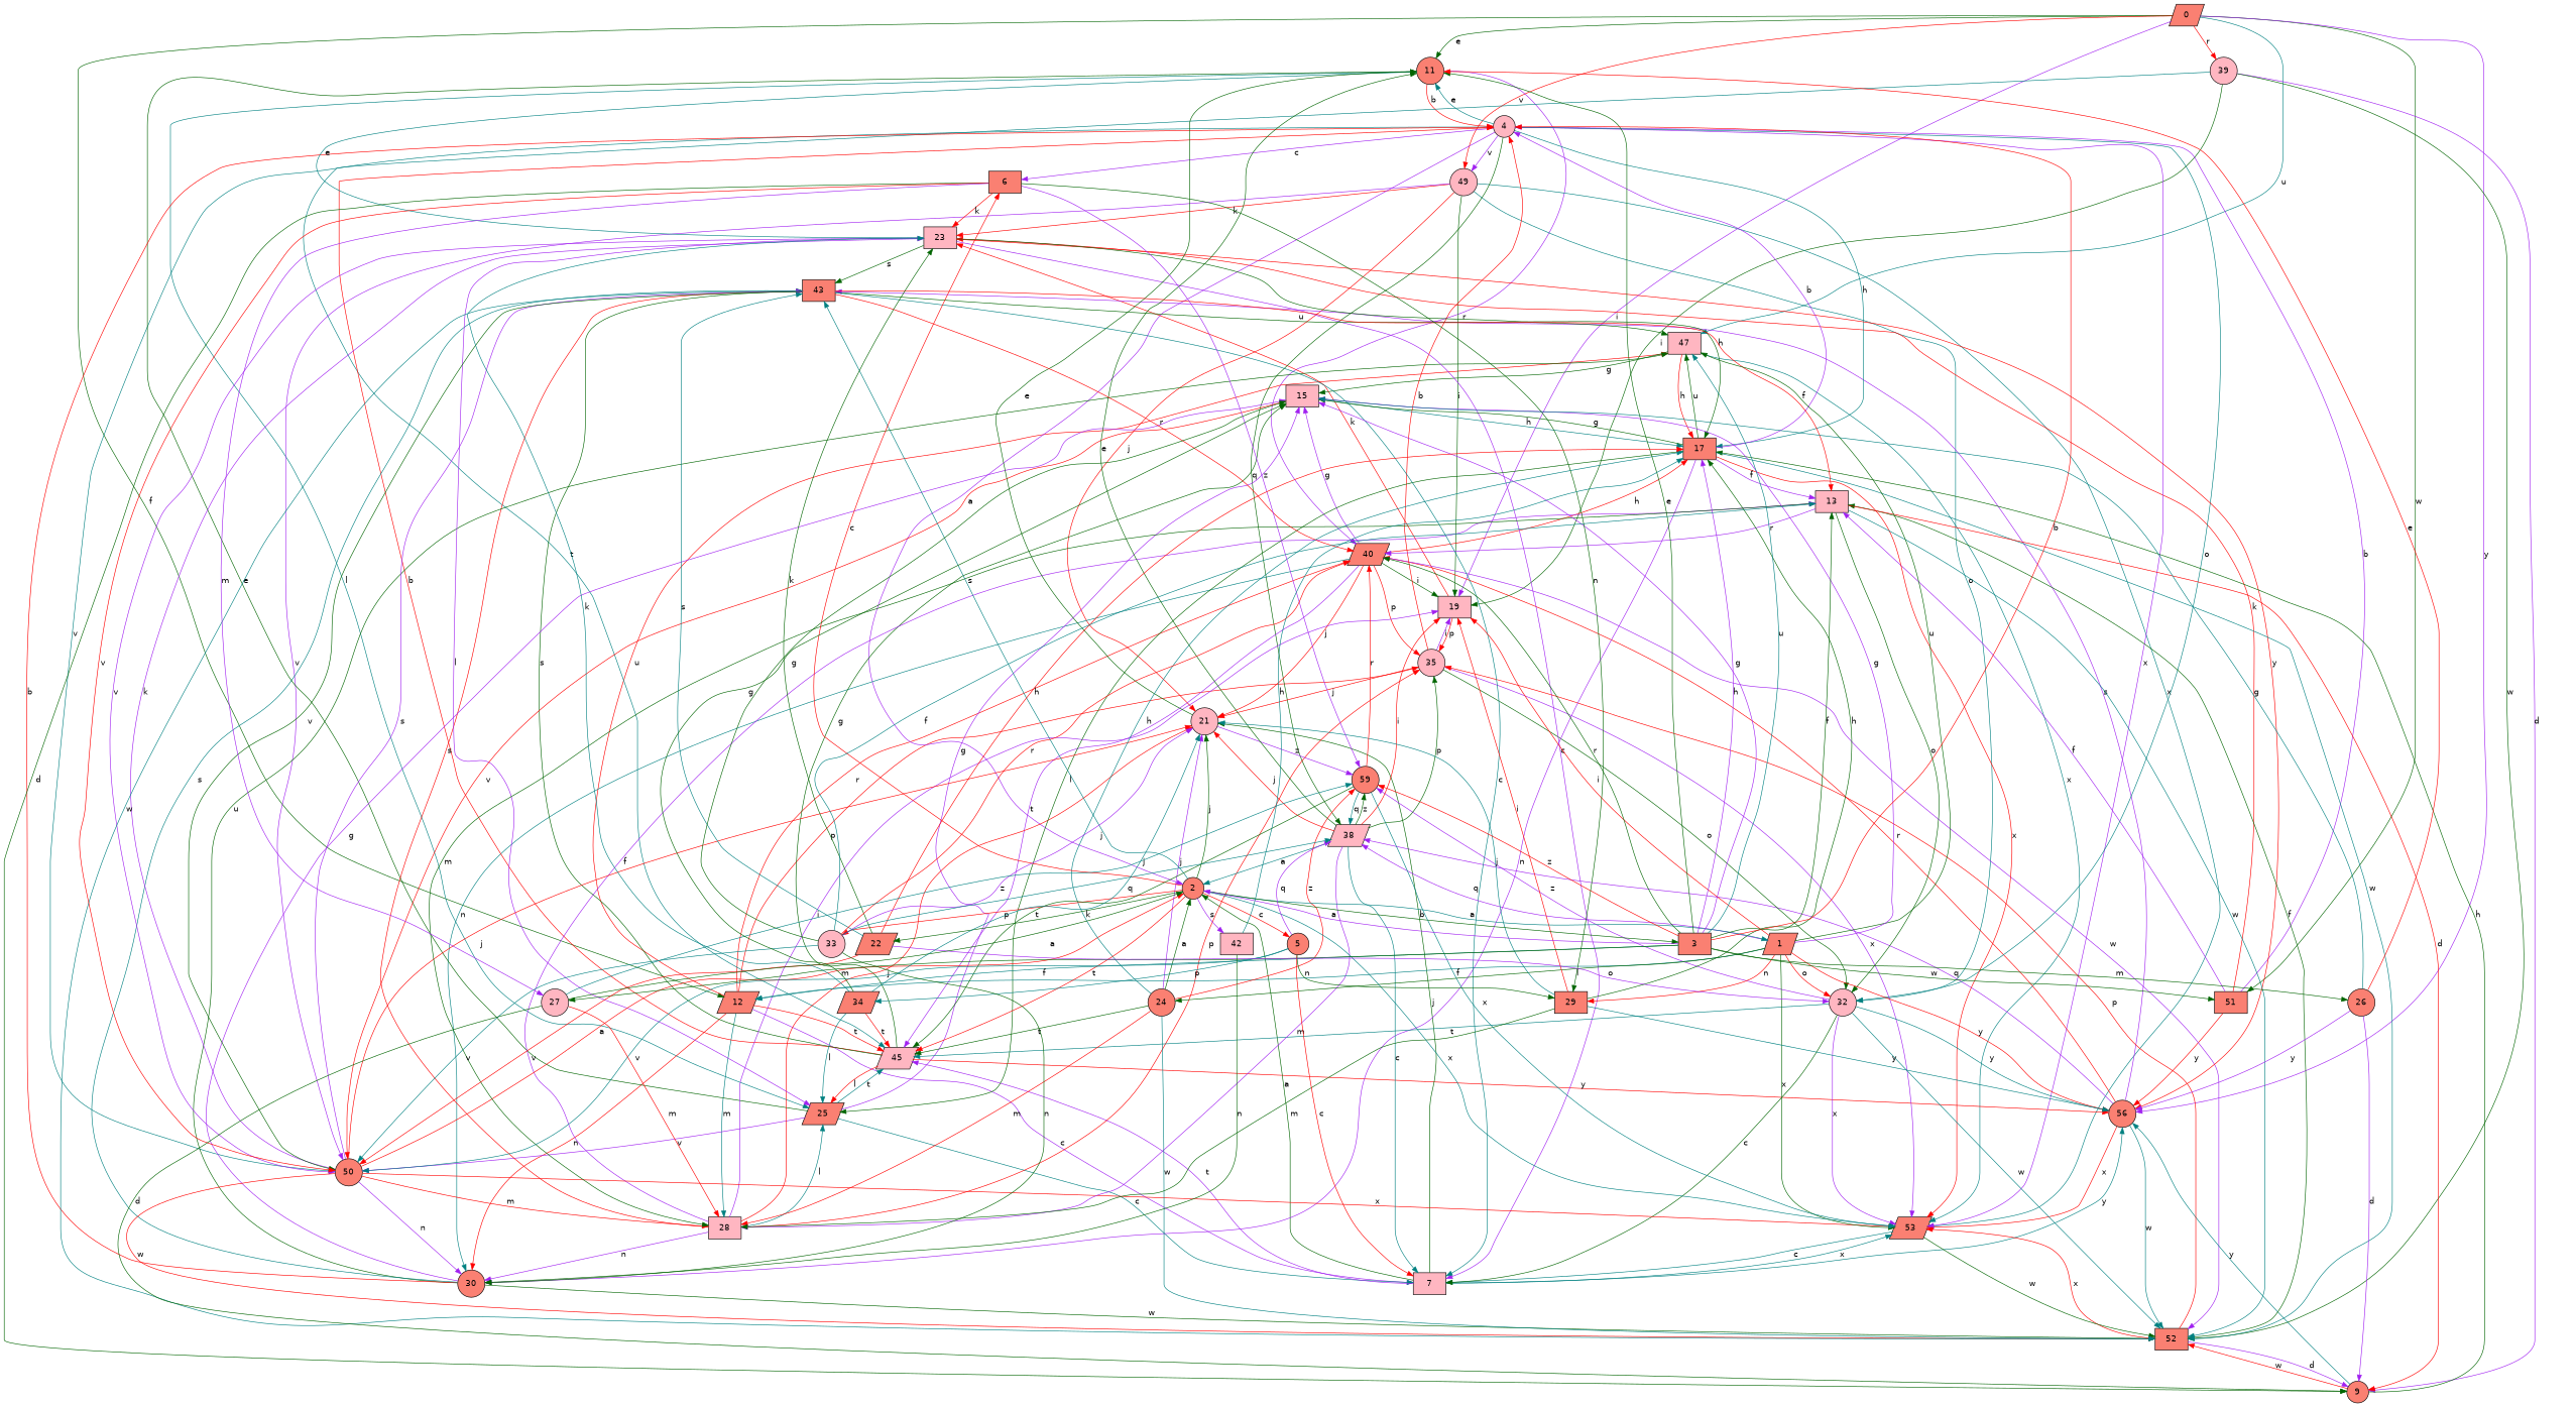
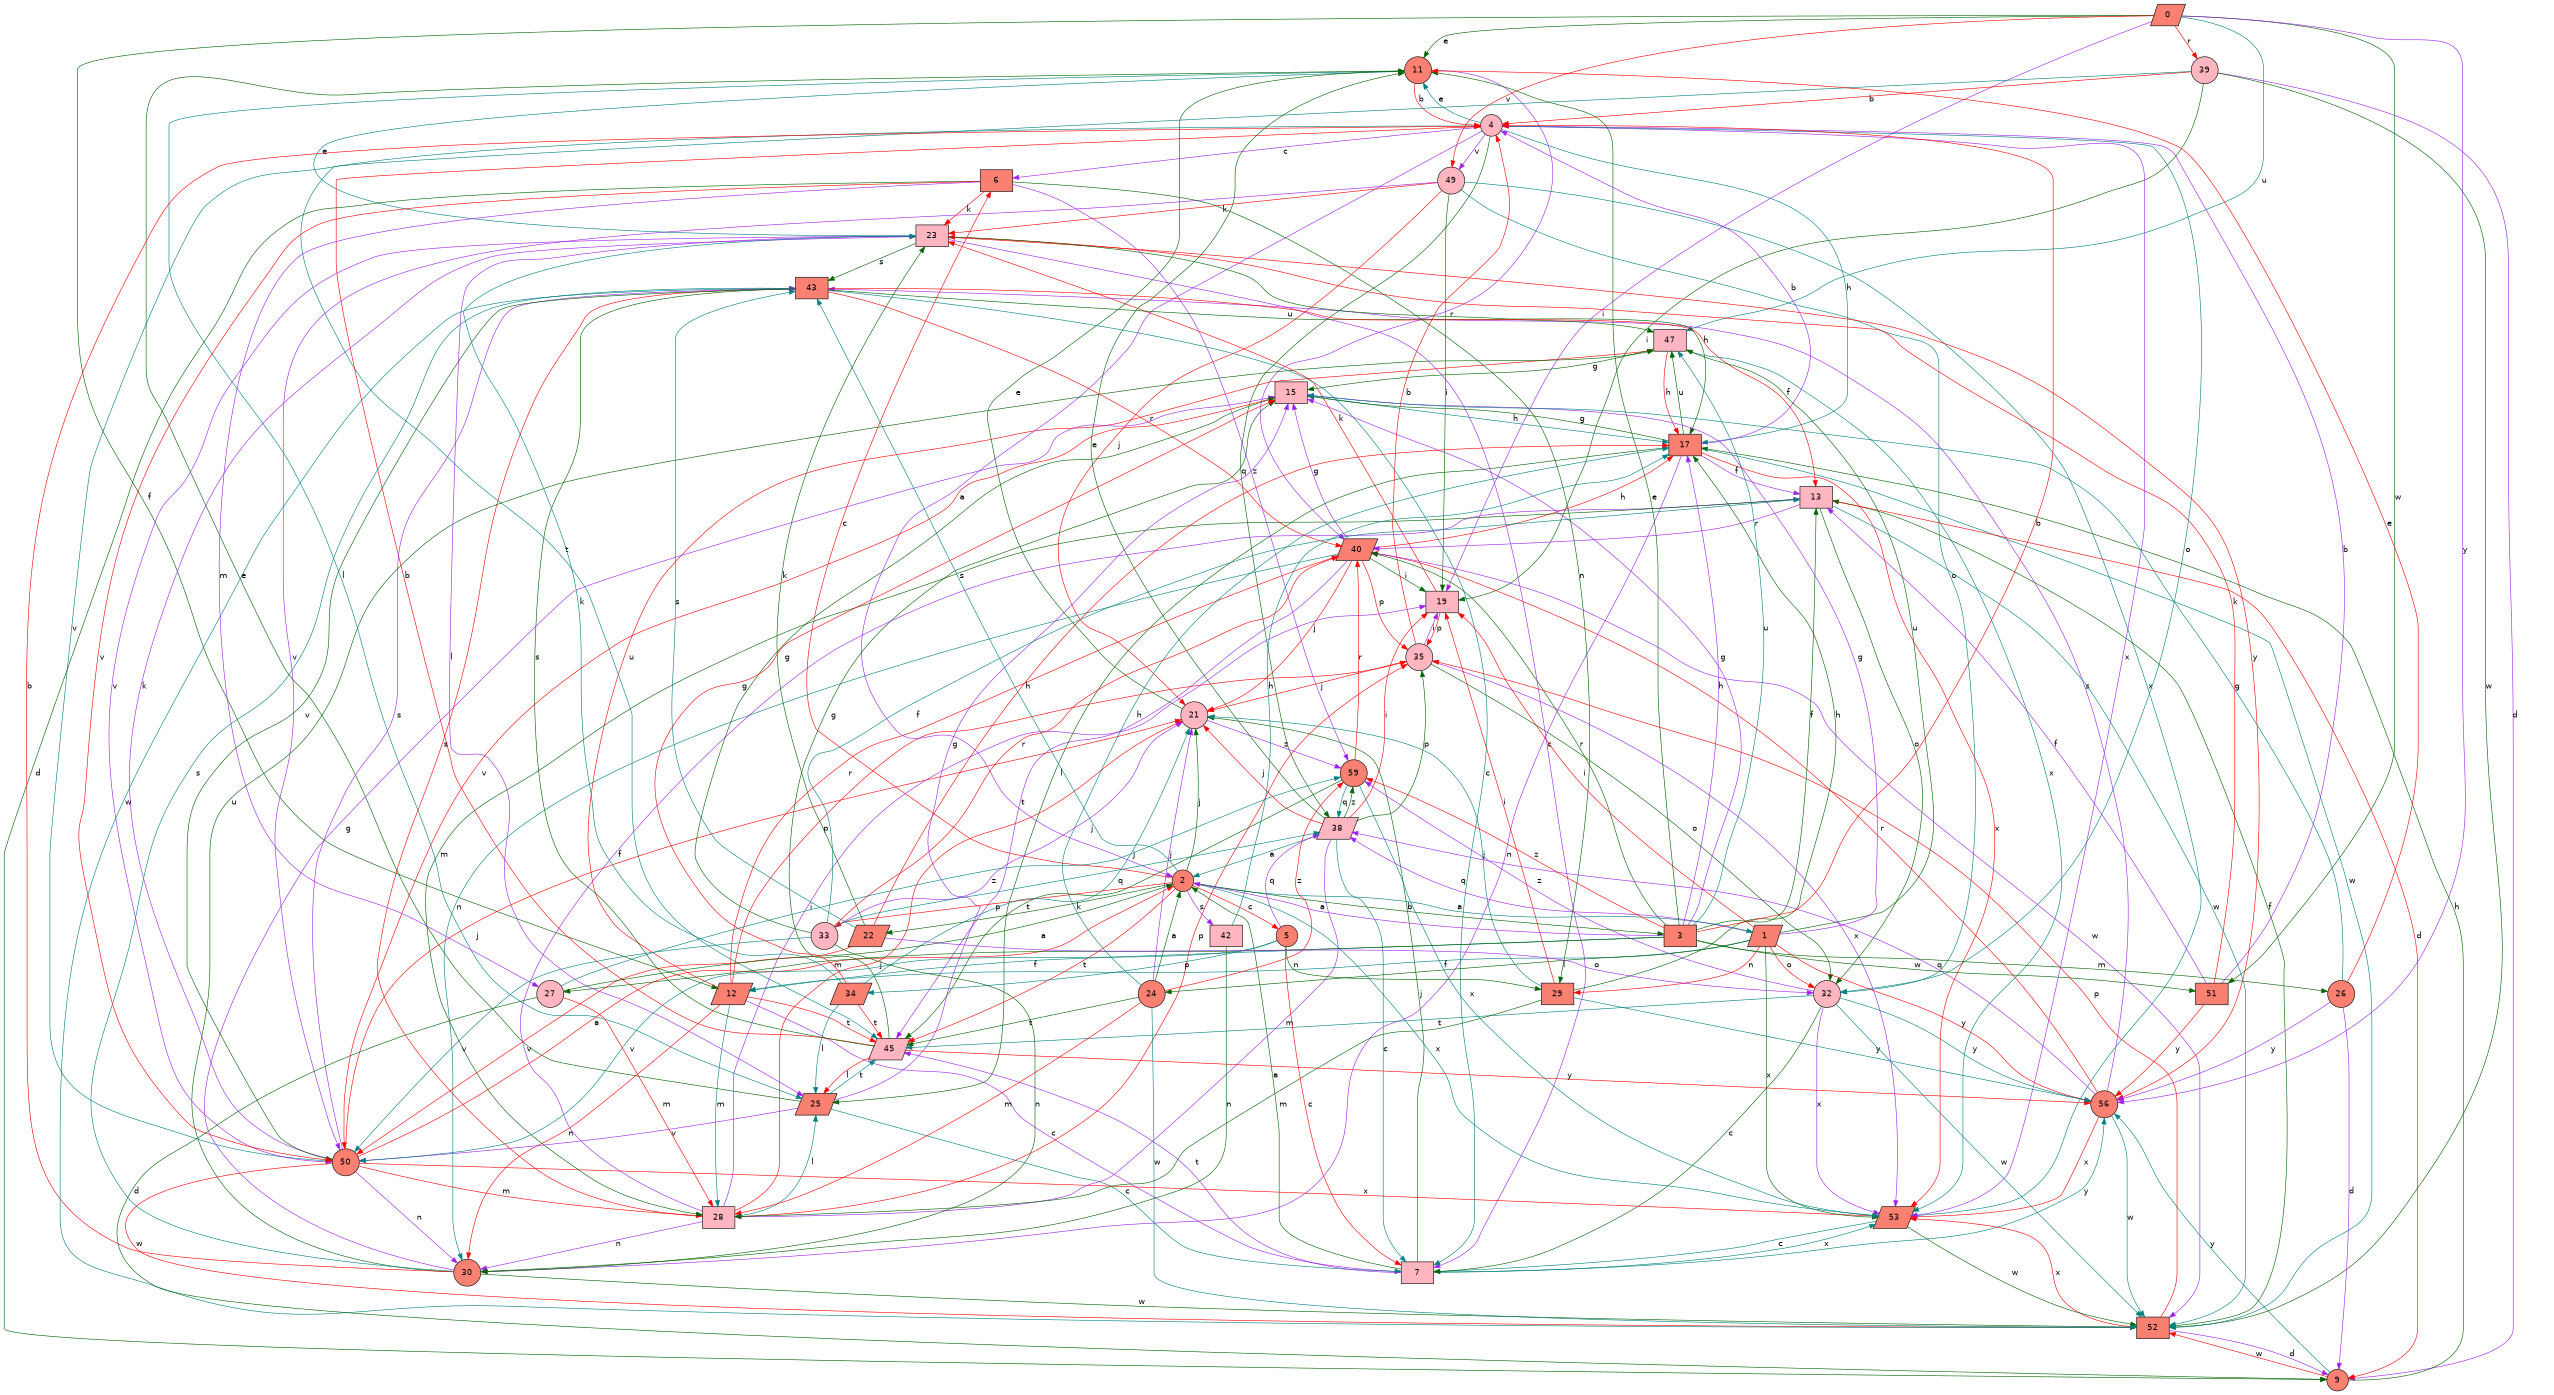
  strict digraph {
    fontname="DejaVu Sans"
    node [fillcolor=salmon fontname="DejaVu Sans" shape=circle style=filled]
    edge [color=red fontname="DejaVu Sans"]
    0 [shape=parallelogram]
    11
    12 [shape=parallelogram]
    19 [fillcolor=lightpink shape=box]
    39 [fillcolor=lightpink]
    47 [fillcolor=lightpink shape=box]
    49 [fillcolor=lightpink]
    51 [shape=box]
    56
    4 [fillcolor=lightpink]
    40 [shape=parallelogram]
    25 [shape=parallelogram]
    45 [fillcolor=lightpink shape=parallelogram]
    7 [fillcolor=lightpink shape=box]
    28 [fillcolor=lightpink shape=box]
    30
    35 [fillcolor=lightpink]
    23 [fillcolor=lightpink shape=box]
    9
    52 [shape=box]
    15 [fillcolor=lightpink shape=box]
    53 [shape=parallelogram]
    17 [shape=box]
    32 [fillcolor=lightpink]
    21 [fillcolor=lightpink]
    50
    13 [fillcolor=lightpink shape=box]
    38 [fillcolor=lightpink shape=parallelogram]
    43 [shape=box]
    1 [shape=parallelogram]
    24
    29 [shape=box]
    2
    59
    3 [shape=box]
    5
    6 [shape=box]
    22 [shape=parallelogram]
    33 [fillcolor=lightpink]
    42 [fillcolor=lightpink shape=box]
    26
    27 [fillcolor=lightpink]
    34 [shape=parallelogram]
    0 -> 11 [color=darkgreen label=e]
    0 -> 12 [color=darkgreen label=f]
    0 -> 19 [color=purple label=i]
    0 -> 39 [label=r]
    0 -> 47 [color=teal label=u]
    0 -> 49 [label=v]
    0 -> 51 [color=darkgreen label=w]
    0 -> 56 [color=purple label=y]
    11 -> 4 [label=b]
    11 -> 40 [color=purple label=r]
    11 -> 25 [color=teal label=l]
    12 -> 47 [label=u]
    12 -> 40 [label=r]
    12 -> 45 [label=t]
    12 -> 7 [color=purple label=c]
    12 -> 28 [color=teal label=m]
    12 -> 30 [label=n]
    12 -> 35 [label=p]
    19 -> 35 [label=p]
    19 -> 23 [label=k]
    39 -> 19 [color=darkgreen label=i]
+   39 -> 4 [label=b]
    39 -> 45 [color=teal label=t]
    39 -> 9 [color=purple label=d]
    39 -> 52 [color=darkgreen label=w]
    47 -> 15 [color=darkgreen label=g]
    47 -> 53 [color=teal label=x]
    47 -> 17 [label=h]
    49 -> 19 [color=darkgreen label=i]
    49 -> 23 [label=k]
    49 -> 53 [color=teal label=x]
    49 -> 32 [color=teal label=o]
    49 -> 21 [label=j]
    49 -> 50 [color=purple label=v]
    51 -> 56 [label=y]
    51 -> 4 [color=purple label=b]
    51 -> 23 [label=k]
    51 -> 13 [color=purple label=f]
    56 -> 40 [label=r]
    56 -> 52 [color=teal label=w]
    56 -> 53 [label=x]
    56 -> 38 [color=purple label=q]
    56 -> 43 [color=purple label=s]
    4 -> 11 [color=teal label=e]
    4 -> 49 [color=purple label=v]
    4 -> 53 [color=purple label=x]
    4 -> 17 [color=teal label=h]
    4 -> 32 [color=teal label=o]
    4 -> 50 [color=teal label=v]
    4 -> 38 [color=darkgreen label=q]
    4 -> 2 [color=purple label=a]
    4 -> 6 [color=purple label=c]
    40 -> 19 [color=darkgreen label=i]
    40 -> 45 [color=purple label=t]
    40 -> 30 [color=teal label=n]
    40 -> 35 [label=p]
    40 -> 52 [color=purple label=w]
    40 -> 15 [color=purple label=g]
    40 -> 17 [label=h]
    40 -> 21 [label=j]
    25 -> 11 [color=darkgreen label=e]
    25 -> 45 [color=teal label=t]
    25 -> 7 [color=teal label=c]
    25 -> 15 [color=purple label=g]
    25 -> 50 [color=purple label=v]
    45 -> 56 [label=y]
    45 -> 4 [label=b]
    45 -> 25 [label=l]
    45 -> 15 [color=darkgreen label=g]
    45 -> 43 [color=darkgreen label=s]
    7 -> 56 [color=teal label=y]
    7 -> 45 [color=purple label=t]
    7 -> 53 [color=teal label=x]
    7 -> 21 [color=darkgreen label=j]
    7 -> 2 [color=darkgreen label=a]
    28 -> 19 [color=purple label=i]
    28 -> 25 [color=teal label=l]
    28 -> 30 [color=purple label=n]
    28 -> 35 [label=p]
    28 -> 21 [label=j]
    28 -> 13 [color=purple label=f]
    28 -> 43 [label=s]
    30 -> 47 [color=darkgreen label=u]
    30 -> 4 [label=b]
    30 -> 52 [color=darkgreen label=w]
    30 -> 15 [color=purple label=g]
    30 -> 43 [color=teal label=s]
    35 -> 19 [color=purple label=i]
    35 -> 4 [label=b]
    35 -> 53 [color=purple label=x]
    35 -> 32 [color=darkgreen label=o]
    35 -> 21 [label=j]
    23 -> 11 [color=teal label=e]
    23 -> 56 [label=y]
    23 -> 25 [color=purple label=l]
    23 -> 7 [color=purple label=c]
    23 -> 17 [color=darkgreen label=h]
    23 -> 50 [color=purple label=v]
    23 -> 43 [color=darkgreen label=s]
    9 -> 56 [color=teal label=y]
    9 -> 52 [label=w]
    9 -> 17 [color=darkgreen label=h]
    52 -> 35 [label=p]
    52 -> 9 [color=purple label=d]
    52 -> 53 [label=x]
    52 -> 13 [color=darkgreen label=f]
    15 -> 17 [color=teal label=h]
    15 -> 50 [label=v]
    53 -> 7 [color=teal label=c]
    53 -> 52 [color=darkgreen label=w]
    17 -> 47 [color=darkgreen label=u]
    17 -> 4 [color=purple label=b]
    17 -> 25 [color=darkgreen label=l]
    17 -> 30 [color=purple label=n]
    17 -> 52 [color=teal label=w]
    17 -> 15 [color=darkgreen label=g]
    17 -> 53 [label=x]
    17 -> 13 [color=purple label=f]
    32 -> 56 [color=teal label=y]
    32 -> 45 [color=teal label=t]
    32 -> 7 [color=darkgreen label=c]
    32 -> 52 [color=teal label=w]
    32 -> 53 [color=purple label=x]
    32 -> 59 [color=purple label=z]
    21 -> 11 [color=darkgreen label=e]
    21 -> 59 [color=purple label=z]
    50 -> 28 [label=m]
    50 -> 30 [color=purple label=n]
    50 -> 23 [color=purple label=k]
    50 -> 52 [label=w]
    50 -> 53 [label=x]
    50 -> 21 [label=j]
    50 -> 43 [color=purple label=s]
    50 -> 2 [label=a]
    13 -> 40 [color=purple label=r]
    13 -> 28 [color=darkgreen label=m]
    13 -> 9 [label=d]
    13 -> 52 [color=teal label=w]
    13 -> 32 [color=darkgreen label=o]
    38 -> 11 [color=darkgreen label=e]
    38 -> 19 [label=i]
    38 -> 7 [color=teal label=c]
    38 -> 28 [color=purple label=m]
    38 -> 35 [color=darkgreen label=p]
    38 -> 21 [label=j]
    38 -> 2 [color=teal label=a]
    38 -> 59 [color=darkgreen label=z]
    43 -> 47 [color=darkgreen label=u]
    43 -> 40 [label=r]
    43 -> 7 [color=teal label=c]
    43 -> 52 [color=teal label=w]
    43 -> 50 [color=darkgreen label=v]
    43 -> 13 [label=f]
    1 -> 12 [color=teal label=f]
    1 -> 19 [label=i]
    1 -> 47 [color=darkgreen label=u]
    1 -> 56 [label=y]
    1 -> 15 [color=purple label=g]
    1 -> 53 [color=darkgreen label=x]
    1 -> 32 [label=o]
    1 -> 38 [color=purple label=q]
    1 -> 24 [color=darkgreen label=l]
    1 -> 29 [label=n]
    24 -> 45 [color=darkgreen label=t]
    24 -> 28 [label=m]
    24 -> 52 [color=teal label=w]
    24 -> 17 [color=teal label=h]
    24 -> 21 [color=purple label=j]
    24 -> 2 [color=darkgreen label=a]
    24 -> 59 [label=z]
    29 -> 19 [label=i]
    29 -> 56 [color=teal label=y]
    29 -> 28 [color=darkgreen label=m]
    29 -> 17 [color=darkgreen label=h]
    29 -> 21 [color=teal label=j]
    2 -> 45 [label=t]
    2 -> 53 [color=teal label=x]
    2 -> 21 [color=darkgreen label=j]
    2 -> 43 [color=teal label=s]
    2 -> 1 [color=teal label=a]
    2 -> 3 [color=darkgreen label=b]
    2 -> 5 [label=c]
    2 -> 6 [label=c]
    2 -> 22 [color=darkgreen label=k]
    2 -> 33 [label=p]
    2 -> 42 [color=purple label=s]
    59 -> 40 [label=r]
    59 -> 45 [color=darkgreen label=t]
    59 -> 53 [color=teal label=x]
    59 -> 38 [color=teal label=q]
    3 -> 11 [color=darkgreen label=e]
    3 -> 12 [color=teal label=f]
    3 -> 47 [color=teal label=u]
    3 -> 51 [color=darkgreen label=w]
    3 -> 4 [label=b]
    3 -> 40 [color=darkgreen label=r]
    3 -> 15 [color=purple label=g]
    3 -> 17 [color=purple label=h]
    3 -> 13 [color=darkgreen label=f]
    3 -> 2 [color=purple label=a]
    3 -> 59 [label=z]
    3 -> 26 [color=darkgreen label=m]
    3 -> 27 [color=darkgreen label=m]
    5 -> 7 [label=c]
    5 -> 50 [color=teal label=v]
    5 -> 38 [color=purple label=q]
    5 -> 29 [color=darkgreen label=n]
    5 -> 34 [color=teal label=p]
    6 -> 23 [label=k]
    6 -> 9 [color=darkgreen label=d]
    6 -> 50 [label=v]
    6 -> 29 [color=darkgreen label=n]
    6 -> 59 [color=purple label=z]
    6 -> 27 [color=purple label=m]
    22 -> 23 [color=darkgreen label=k]
    22 -> 17 [label=h]
    22 -> 32 [color=purple label=o]
    22 -> 50 [label=v]
    22 -> 43 [color=teal label=s]
    33 -> 40 [label=r]
    33 -> 30 [color=darkgreen label=n]
    33 -> 15 [color=darkgreen label=g]
    33 -> 21 [color=purple label=j]
    33 -> 50 [color=teal label=v]
    33 -> 13 [color=teal label=f]
    33 -> 38 [color=teal label=q]
    42 -> 30 [color=darkgreen label=n]
    42 -> 17 [color=teal label=h]
    26 -> 11 [label=e]
    26 -> 56 [color=purple label=y]
    26 -> 9 [color=purple label=d]
    26 -> 15 [color=teal label=g]
    27 -> 28 [label=m]
    27 -> 9 [color=darkgreen label=d]
    27 -> 2 [color=darkgreen label=a]
    27 -> 59 [color=teal label=z]
    34 -> 25 [color=teal label=l]
    34 -> 45 [label=t]
    34 -> 23 [color=teal label=k]
-   34 -> 15 [color=darkgreen label=g]
+   34 -> 15 [label=g]
    34 -> 21 [color=teal label=j]
  }
